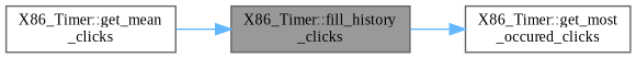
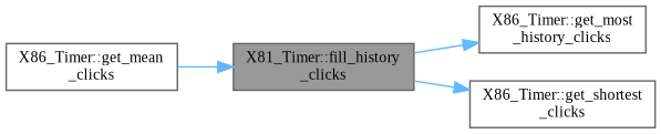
  digraph {
    fontname="Liberation Serif"
    rankdir=LR
    node [color=grey40 fillcolor=white fontname="Liberation Serif" fontsize=10 shape=box style=filled]
    edge [color=steelblue1 fontname="Liberation Serif" fontsize=10 labelfontname=Helvetica labelfontsize=10 style=solid]
-   n1 [color=gray40 fillcolor=grey60 fontcolor=black height=0.2 label="X86_Timer::fill_history\l_clicks" width=0.4]
-   n2 [height=0.2 label="X86_Timer::get_most\l_occured_clicks" width=0.4]
+   n1 [color=gray40 fillcolor=grey60 fontcolor=black height=0.2 label="X81_Timer::fill_history\l_clicks" width=0.4]
+   n2 [height=0.2 label="X86_Timer::get_most\l_history_clicks" width=0.4]
+   n3 [height=0.2 label="X86_Timer::get_shortest\l_clicks" width=0.4]
    n4 [height=0.2 label="X86_Timer::get_mean\l_clicks" width=0.4]
    n1 -> n2
+   n1 -> n3
    n4 -> n1
  }
